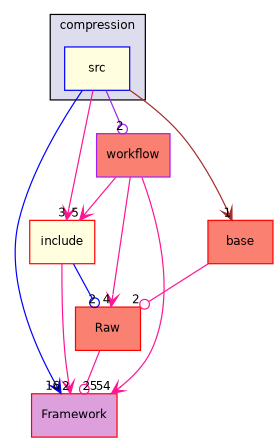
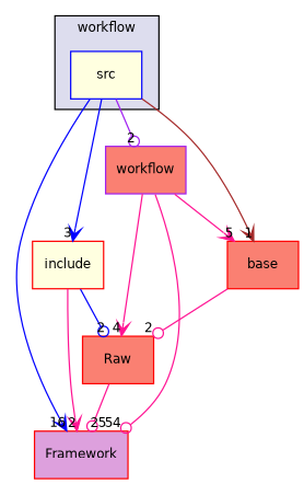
  digraph {
    compound=true
    node [color=red fillcolor=salmon fontname=Helvetica fontsize=10 shape=box style=filled]
    edge [arrowhead=vee color=deeppink headlabel=2 labeldistance=1.5 labelfontname=Helvetica labelfontsize=10]
    n1 [color=blue fillcolor=lightyellow label=src pencolor=black]
    n2 [fillcolor=lightyellow label=include]
    n3 [label=base]
    n4 [fillcolor=plum label=Framework]
    n5 [color=purple label=workflow]
    n6 [label=Raw]
    subgraph cluster_1 {
      bgcolor="#ddddee"
      fontname=Helvetica
      fontsize=10
-     label=compression
+     label=workflow
      pencolor=black
      n1
    }
-   n1 -> n2 [headlabel=3]
+   n1 -> n2 [color=blue headlabel=3]
    n1 -> n3 [color=brown headlabel=1]
    n1 -> n4 [color=blue headlabel=16]
    n1 -> n5 [arrowhead=odot color=purple]
    n2 -> n4
    n2 -> n6 [arrowhead=odot color=blue]
    n3 -> n6 [arrowhead=odot]
-   n5 -> n2 [headlabel=5]
-   n5 -> n4 [headlabel=54]
+   n5 -> n3 [headlabel=5]
+   n5 -> n4 [arrowhead=odot headlabel=54]
    n5 -> n6 [headlabel=4]
    n6 -> n4 [arrowhead=odot headlabel=25]
  }
